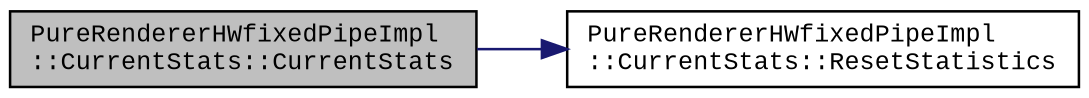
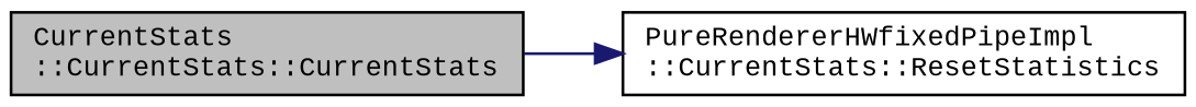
  digraph {
    rankdir=LR
    fontname="Liberation Mono"
    node [color=black fontname="Liberation Mono" fontsize=10 shape=record style=filled]
-   n1 [fillcolor=grey75 fontcolor=black height=0.2 label="PureRendererHWfixedPipeImpl\l::CurrentStats::CurrentStats" width=0.4]
+   n1 [fillcolor=grey75 fontcolor=black height=0.2 label="CurrentStats\l::CurrentStats::CurrentStats" width=0.4]
    n2 [fillcolor=white height=0.2 label="PureRendererHWfixedPipeImpl\l::CurrentStats::ResetStatistics" width=0.4]
    n1 -> n2 [color=midnightblue fontname="Liberation Mono" fontsize=10 labelfontname=Helvetica labelfontsize=10 style=solid]
  }
